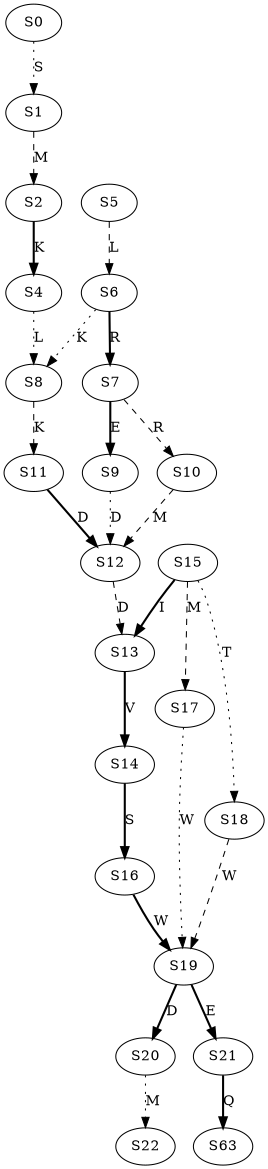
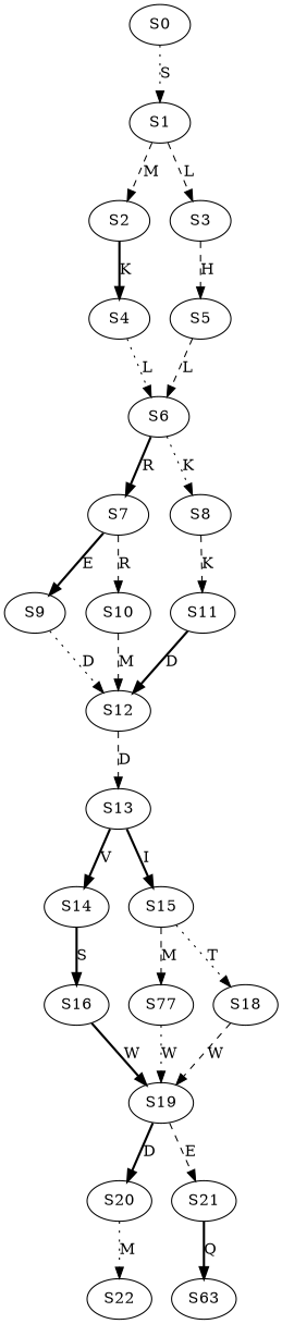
  strict digraph {
    edge [style=bold]
    S0
    S1
    S2
+   S3
    S4
    S5
    S6
    S7
    S8
    S9
    S10
    S11
    S12
    S13
    S14
    S15
    S16
-   S17
+   S17 [label=S77]
    S18
    S19
    S20
    S21
    S22
    n24 [label=S63]
    S0 -> S1 [label=S style=dotted]
    S1 -> S2 [label=M style=dashed]
+   S1 -> S3 [label=L style=dashed]
    S2 -> S4 [label=K]
-   S4 -> S8 [label=L style=dotted]
+   S3 -> S5 [label=H style=dashed]
+   S4 -> S6 [label=L style=dotted]
    S5 -> S6 [label=L style=dashed]
    S6 -> S7 [label=R]
    S6 -> S8 [label=K style=dotted]
    S7 -> S9 [label=E]
    S7 -> S10 [label=R style=dashed]
    S8 -> S11 [label=K style=dashed]
    S9 -> S12 [label=D style=dotted]
    S10 -> S12 [label=M style=dashed]
    S11 -> S12 [label=D]
    S12 -> S13 [label=D style=dashed]
    S13 -> S14 [label=V]
-   S15 -> S13 [label=I]
+   S13 -> S15 [label=I]
    S14 -> S16 [label=S]
    S15 -> S17 [label=M style=dashed]
    S15 -> S18 [label=T style=dotted]
    S16 -> S19 [label=W]
    S17 -> S19 [label=W style=dotted]
    S18 -> S19 [label=W style=dashed]
    S19 -> S20 [label=D]
-   S19 -> S21 [label=E]
+   S19 -> S21 [label=E style=dashed]
    S20 -> S22 [label=M style=dotted]
    S21 -> n24 [label=Q]
  }
